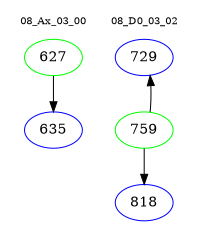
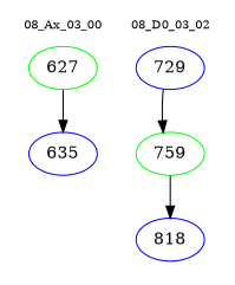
  digraph {
    node [color=blue]
    edge [color=black]
    n1 [color=green label=627]
    n2 [label=635]
    n3 [label=729]
    n4 [color=green label=759]
    n5 [label=818]
    subgraph cluster_1 {
      color=white
      fontsize=10
      label="08_Ax_03_00"
      n1
      n2
    }
    subgraph cluster_2 {
      color=white
      fontsize=10
      label="08_D0_03_02"
      n3
      n4
      n5
    }
    n1 -> n2
-   n4 -> n3
+   n3 -> n4
    n4 -> n5
  }
